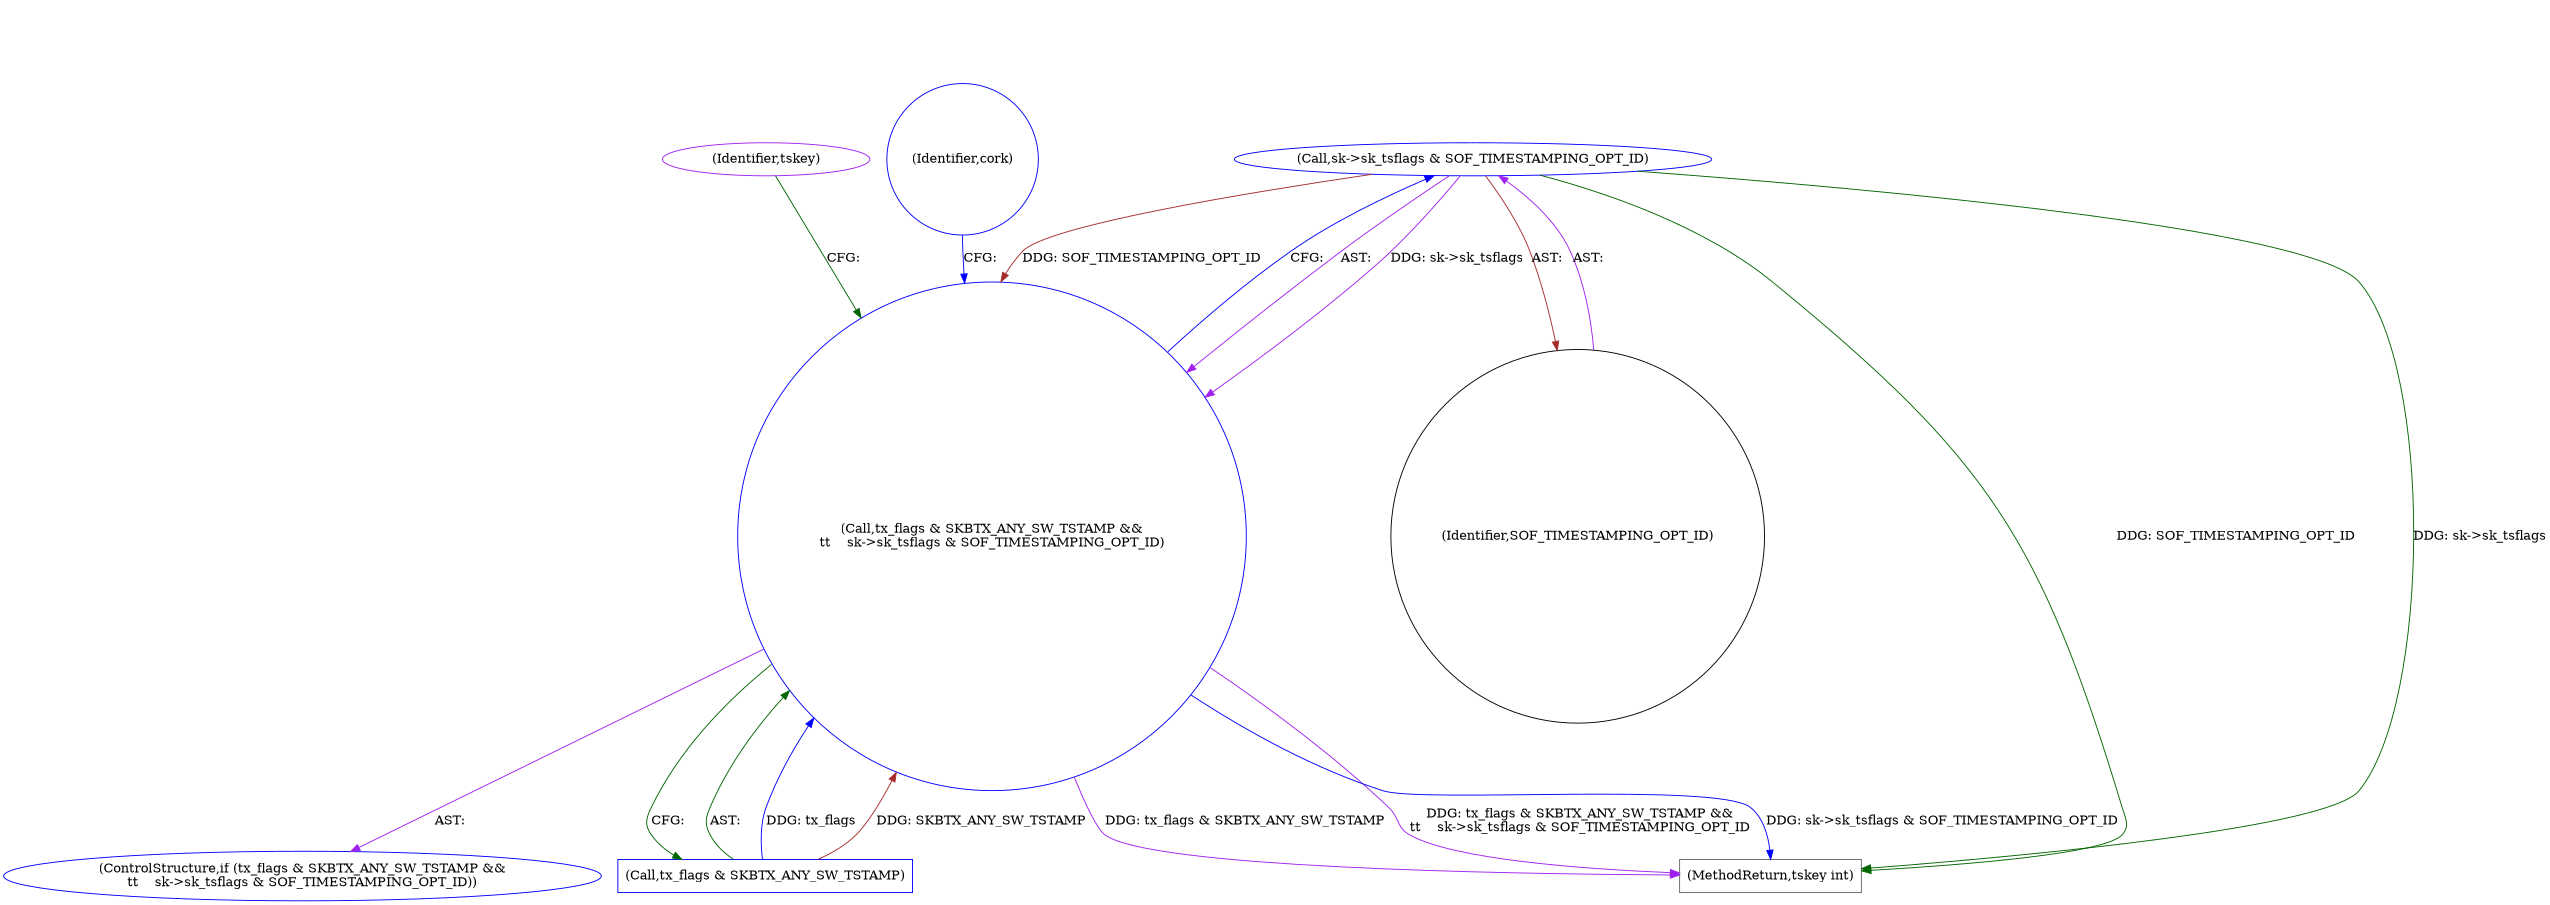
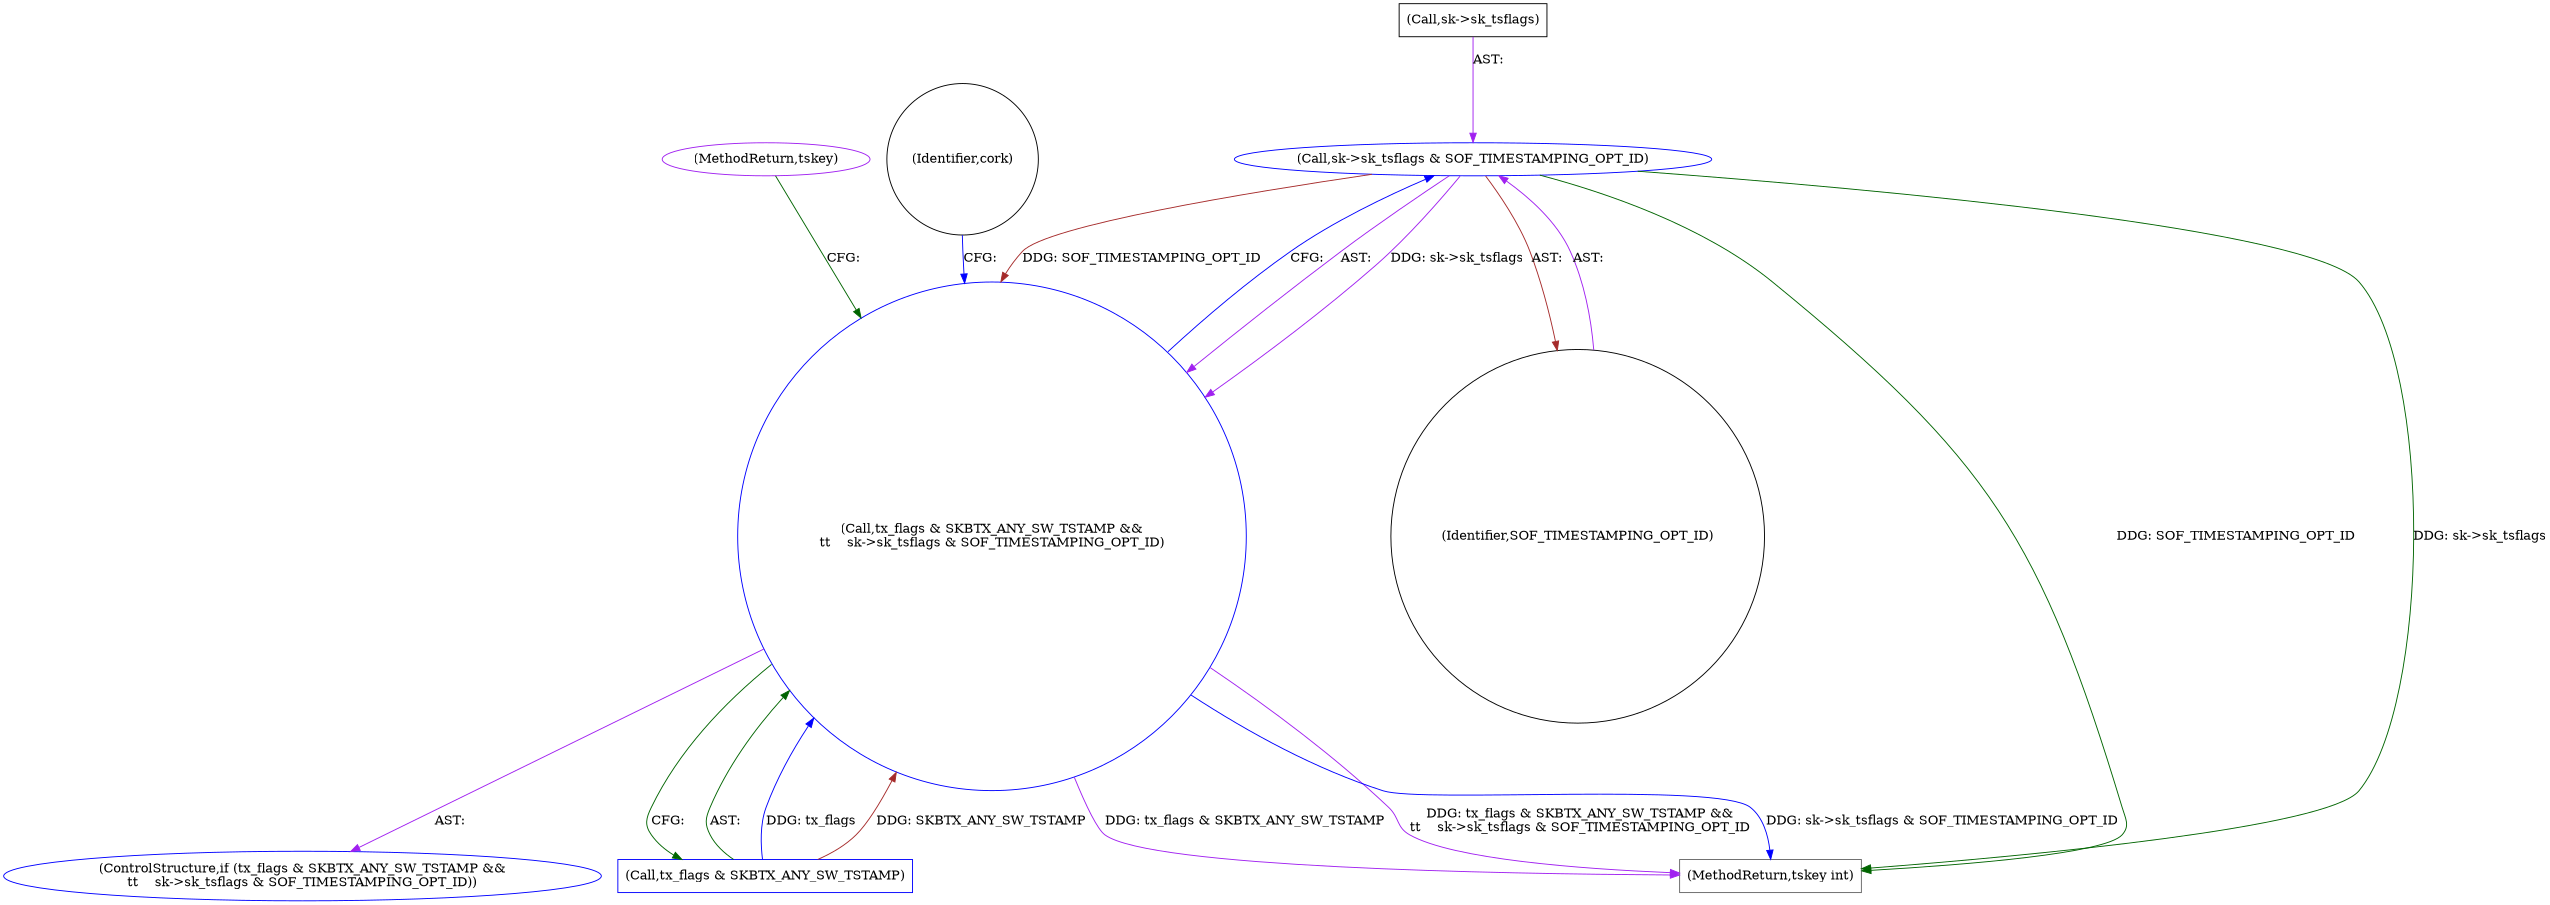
  digraph {
    node [color=blue shape=ellipse]
    edge [color=purple]
    n1 [label="(Call,sk->sk_tsflags & SOF_TIMESTAMPING_OPT_ID)"]
    n2 [label="(Call,tx_flags & SKBTX_ANY_SW_TSTAMP &&\n\t\t    sk->sk_tsflags & SOF_TIMESTAMPING_OPT_ID)" shape=circle]
    n3 [color=black label="(Identifier,SOF_TIMESTAMPING_OPT_ID)" shape=circle]
    n4 [color=gray40 label="(MethodReturn,tskey int)" shape=box]
    n5 [label="(ControlStructure,if (tx_flags & SKBTX_ANY_SW_TSTAMP &&\n\t\t    sk->sk_tsflags & SOF_TIMESTAMPING_OPT_ID))"]
    n6 [label="(Call,tx_flags & SKBTX_ANY_SW_TSTAMP)" shape=box]
-   n7 [color=purple label="(Identifier,tskey)"]
-   n9 [label="(Identifier,cork)" shape=circle]
+   n7 [color=purple label="(MethodReturn,tskey)"]
+   n8 [color=black label="(Call,sk->sk_tsflags)" shape=box]
+   n9 [color=black label="(Identifier,cork)" shape=circle]
    n1 -> n2 [label="AST: "]
    n1 -> n2 [label="DDG: sk->sk_tsflags"]
    n1 -> n2 [color=brown label="DDG: SOF_TIMESTAMPING_OPT_ID"]
    n1 -> n3 [color=brown label="AST: "]
    n1 -> n4 [color=darkgreen label="DDG: SOF_TIMESTAMPING_OPT_ID"]
    n1 -> n4 [color=darkgreen label="DDG: sk->sk_tsflags"]
    n2 -> n1 [color=blue label="CFG: "]
    n2 -> n4 [label="DDG: tx_flags & SKBTX_ANY_SW_TSTAMP &&\n\t\t    sk->sk_tsflags & SOF_TIMESTAMPING_OPT_ID"]
    n2 -> n4 [color=blue label="DDG: sk->sk_tsflags & SOF_TIMESTAMPING_OPT_ID"]
    n2 -> n4 [label="DDG: tx_flags & SKBTX_ANY_SW_TSTAMP"]
    n2 -> n5 [label="AST: "]
    n2 -> n6 [color=darkgreen label="CFG: "]
    n3 -> n1 [label="AST: "]
    n6 -> n2 [color=darkgreen label="AST: "]
    n6 -> n2 [color=blue label="DDG: tx_flags"]
    n6 -> n2 [color=brown label="DDG: SKBTX_ANY_SW_TSTAMP"]
    n7 -> n2 [color=darkgreen label="CFG: "]
+   n8 -> n1 [label="AST: "]
    n9 -> n2 [color=blue label="CFG: "]
  }
